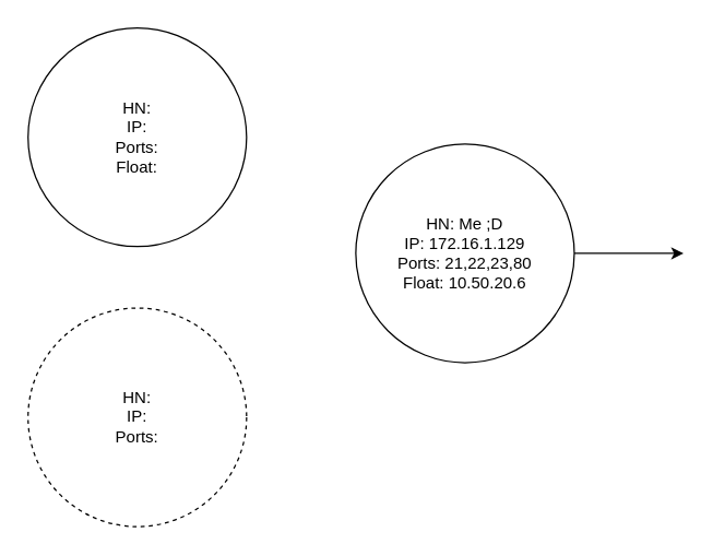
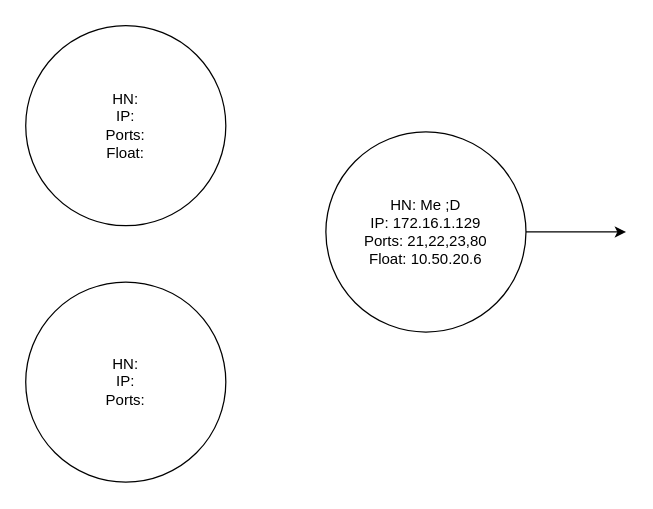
  <mxCell id="0" />
  <mxCell id="1" parent="0" />
  <mxCell id="2" value="&lt;div&gt;HN: &lt;br&gt;&lt;/div&gt;&lt;div&gt;IP: &lt;br&gt;&lt;/div&gt;&lt;div&gt;Ports: &lt;br&gt;&lt;/div&gt;&lt;div&gt;Float: &lt;br&gt;&lt;/div&gt;" style="ellipse;whiteSpace=wrap;html=1;" vertex="1" parent="1"><mxGeometry x="20" y="20" width="160" height="160" as="geometry" /></mxCell>
- <mxCell id="3" value="&lt;div&gt;HN: &lt;br&gt;&lt;/div&gt;&lt;div&gt;IP: &lt;br&gt;&lt;/div&gt;&lt;div&gt;Ports: &lt;br&gt;&lt;/div&gt;" style="ellipse;whiteSpace=wrap;html=1;dashed=1;" vertex="1" parent="1"><mxGeometry x="20" y="225" width="160" height="160" as="geometry" /></mxCell>
+ <mxCell id="3" value="&lt;div&gt;HN: &lt;br&gt;&lt;/div&gt;&lt;div&gt;IP: &lt;br&gt;&lt;/div&gt;&lt;div&gt;Ports: &lt;br&gt;&lt;/div&gt;" style="ellipse;whiteSpace=wrap;html=1;" vertex="1" parent="1"><mxGeometry x="20" y="225" width="160" height="160" as="geometry" /></mxCell>
  <mxCell id="4" value="&lt;div&gt;HN: Me ;D&lt;br&gt;&lt;/div&gt;&lt;div&gt;IP: 172.16.1.129&lt;br&gt;&lt;/div&gt;&lt;div&gt;Ports: 21,22,23,80&lt;br&gt;&lt;/div&gt;&lt;div&gt;Float: 10.50.20.6&lt;br&gt;&lt;/div&gt;" style="ellipse;whiteSpace=wrap;html=1;" vertex="1" parent="1"><mxGeometry x="260" y="105" width="160" height="160" as="geometry" /></mxCell>
  <mxCell id="5" value="" style="endArrow=classic;html=1;rounded=0;exitX=1;exitY=0.5;exitDx=0;exitDy=0;" edge="1" parent="1" source="4"><mxGeometry width="50" height="50" relative="1" as="geometry"><mxPoint x="500" y="175" as="sourcePoint" /><mxPoint x="500" y="185" as="targetPoint" /></mxGeometry></mxCell>
